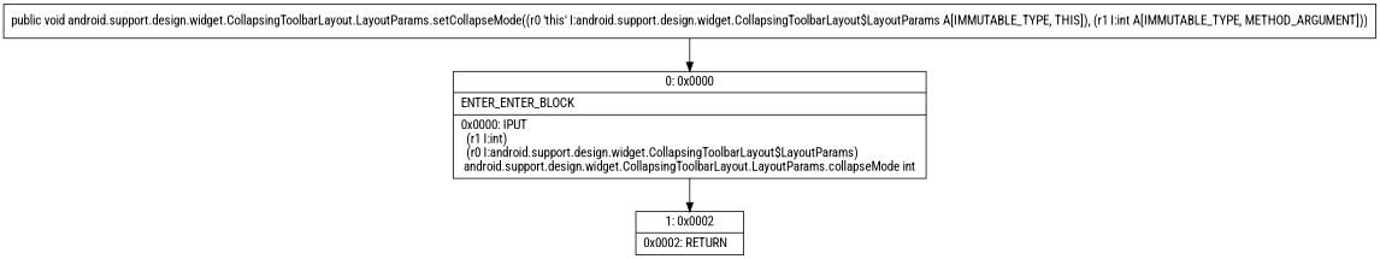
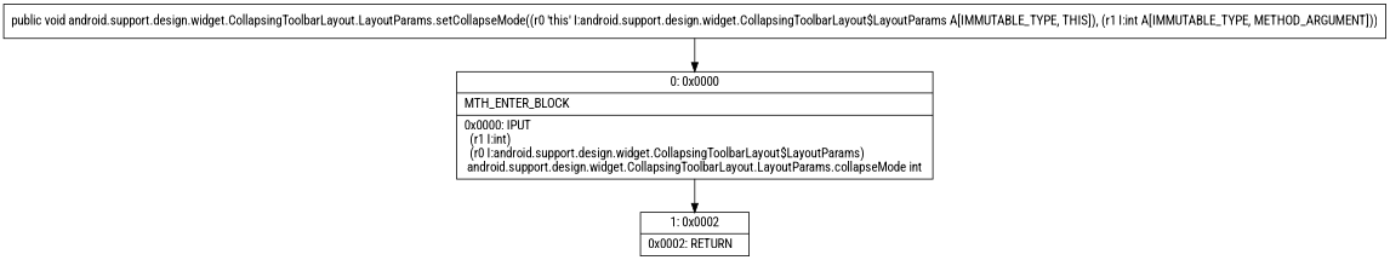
  digraph {
    fontname="Roboto Condensed"
    node [shape=record fontname="Roboto Condensed"]
    edge [fontname="Roboto Condensed"]
-   n1 [label="{0\:\ 0x0000|ENTER_ENTER_BLOCK\l|0x0000: IPUT  \l  (r1 I:int)\l  (r0 I:android.support.design.widget.CollapsingToolbarLayout$LayoutParams)\l android.support.design.widget.CollapsingToolbarLayout.LayoutParams.collapseMode int \l}"]
+   n1 [label="{0\:\ 0x0000|MTH_ENTER_BLOCK\l|0x0000: IPUT  \l  (r1 I:int)\l  (r0 I:android.support.design.widget.CollapsingToolbarLayout$LayoutParams)\l android.support.design.widget.CollapsingToolbarLayout.LayoutParams.collapseMode int \l}"]
    n2 [label="{1\:\ 0x0002|0x0002: RETURN   \l}"]
    n3 [label="{public void android.support.design.widget.CollapsingToolbarLayout.LayoutParams.setCollapseMode((r0 'this' I:android.support.design.widget.CollapsingToolbarLayout$LayoutParams A[IMMUTABLE_TYPE, THIS]), (r1 I:int A[IMMUTABLE_TYPE, METHOD_ARGUMENT])) }"]
    n1 -> n2
    n3 -> n1
  }
